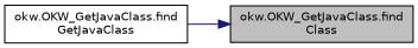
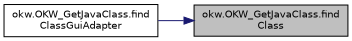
  digraph {
    rankdir=RL
    node [color=black fontname=Helvetica fontsize=10 shape=record style=filled]
    n1 [fillcolor=grey75 fontcolor=black height=0.2 label="okw.OKW_GetJavaClass.find\lClass" width=0.4]
-   n2 [fillcolor=white height=0.2 label="okw.OKW_GetJavaClass.find\lGetJavaClass" width=0.4]
+   n2 [fillcolor=white height=0.2 label="okw.OKW_GetJavaClass.find\lClassGuiAdapter" width=0.4]
    n1 -> n2 [color=midnightblue dir=back fontname=Helvetica fontsize=10 labelfontname=Helvetica labelfontsize=10 style=solid]
  }
